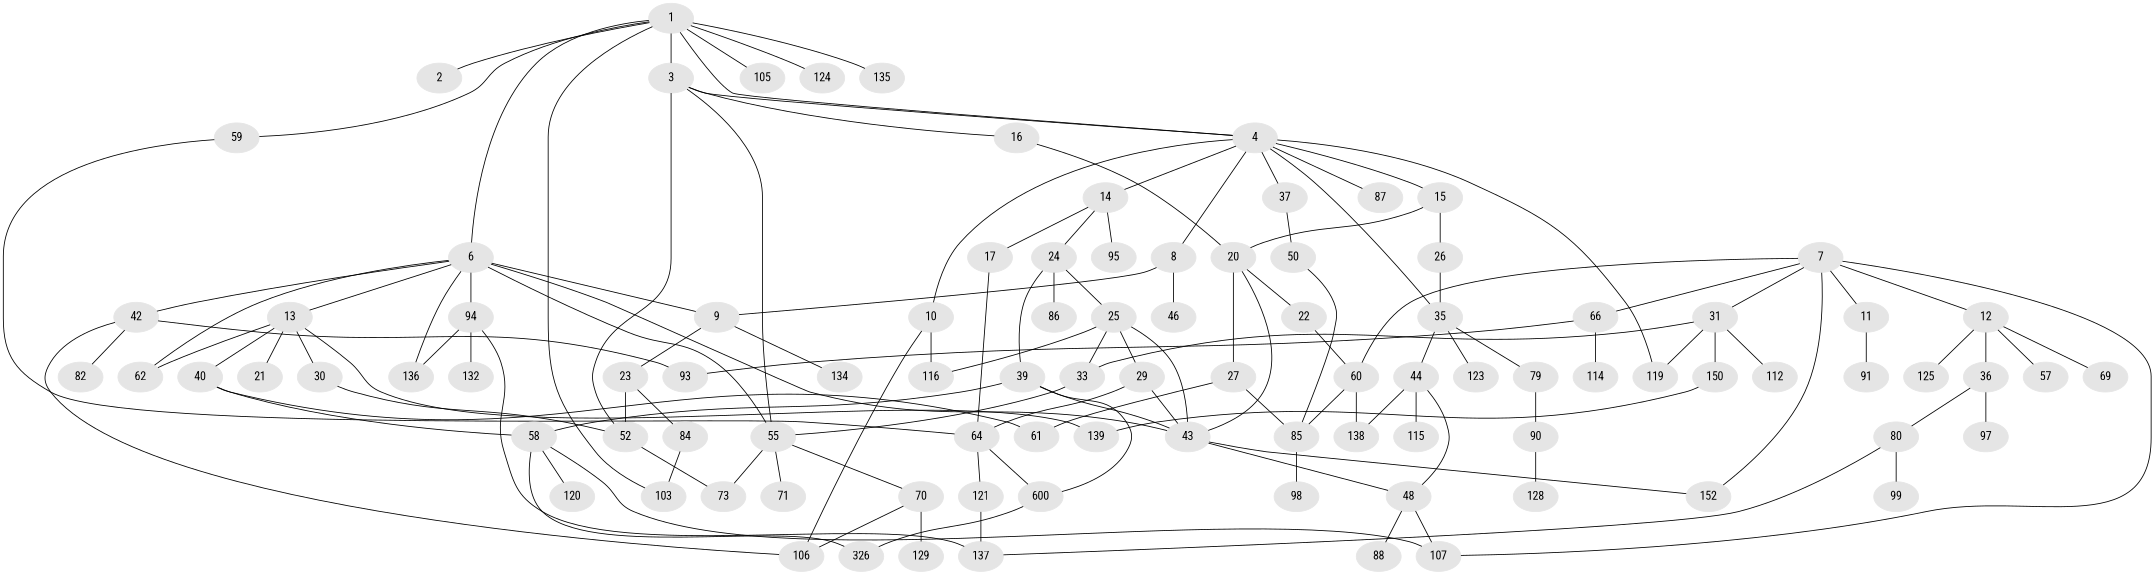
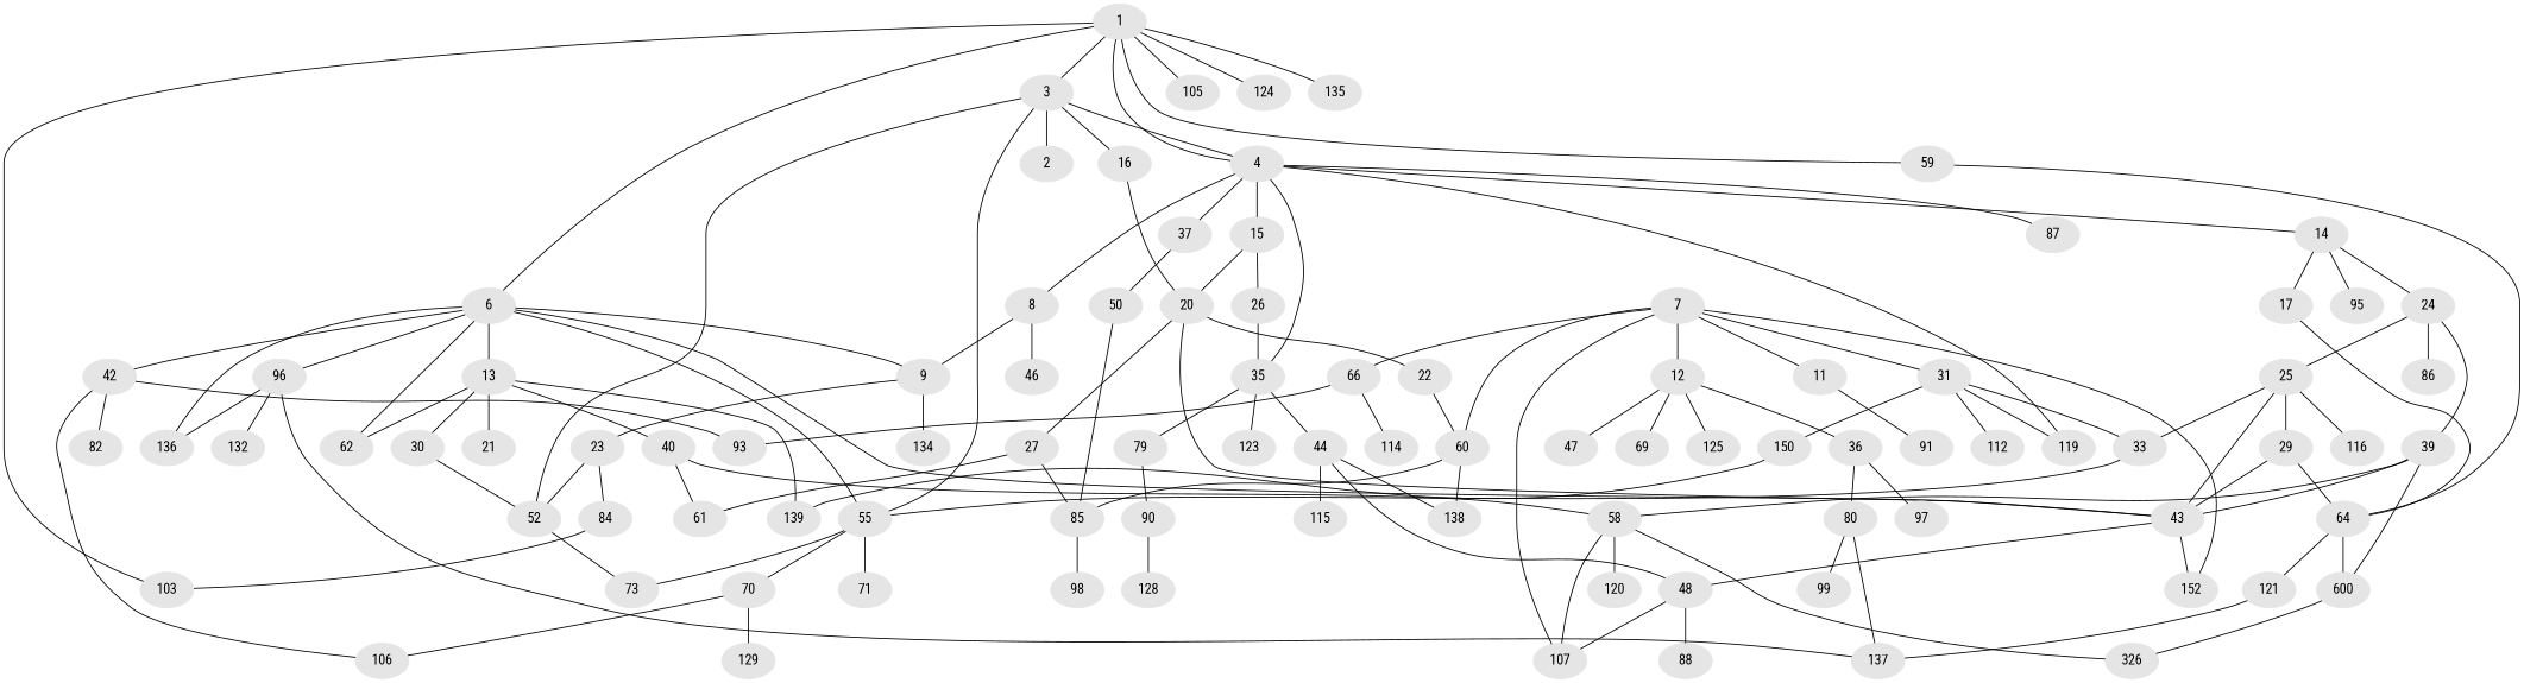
  graph {
    fontname="Roboto Condensed"
    node [color=gray90 fontname="Roboto Condensed" style=filled]
    edge [fontname="Roboto Condensed"]
    1 [super="+76"]
    2 [super="+56"]
    3 [super="+28"]
    4 [super="+5"]
    6 [super="+51"]
    59 [super="+118"]
    103 [super="+111"]
    105 [super="+133"]
    124
    135
    16
    52 [super="+57"]
    55 [super="+65"]
    8 [super="+36"]
-   10 [super="+83"]
    14 [super="+41"]
    15 [super="+89"]
    35 [super="+77"]
    37
    87
    119
    9
    13 [super="+19"]
    42 [super="+49"]
    43 [super="+75"]
    62
-   96 [label=94]
+   96
    136
    64 [super="+94"]
    20 [super="+131"]
    73
    70
    71
    46
    106 [super="+108"]
    116
    17 [super="+113"]
    24 [super="+34"]
    95
    26 [super="+92"]
    79
    44 [super="+74"]
    123
    50 [super="+54"]
    7 [super="+32"]
    11 [super="+53"]
    12 [super="+18"]
    31 [super="+63"]
    60 [super="+122"]
    66
    n51 [label=152 super="+117"]
    107
    23 [super="+78"]
    134
    21
    30
    40
    139
    82
    93
    48 [super="+67"]
    137
    132
    91
    n65 [label=36 super="+45"]
-   47 [label=57]
+   47
    69
    125
    33 [super="+68"]
    112 [super="+127"]
    n71 [label=150]
    85
    138
    114
    84
    80
    97
    61 [super="+109"]
    58 [super="+81"]
    25 [super="+72"]
    39
    86
    22
    27
    n85 [label=600 super="+110"]
    121
    29 [super="+101"]
    98
    90
    115
    99 [super="+104"]
    120
    n93 [label=326]
    88
    129
    128
-   1 -- 2
+   3 -- 2
    1 -- 3
    1 -- 4
    1 -- 6
    1 -- 59
    1 -- 103
    1 -- 105
    1 -- 124
    1 -- 135
    3 -- 4
    3 -- 16
    3 -- 52
    3 -- 55
    4 -- 8
-   4 -- 10
    4 -- 14
    4 -- 15
    4 -- 35
    4 -- 37
    4 -- 87
    4 -- 119
    6 -- 55
    6 -- 9
    6 -- 13
    6 -- 42
    6 -- 43
    6 -- 62
    6 -- 96
    6 -- 136
    59 -- 64
    16 -- 20
    52 -- 73
    55 -- 73
    55 -- 70
    55 -- 71
    8 -- 9
    8 -- 46
-   10 -- 106
-   10 -- 116
    14 -- 17
    14 -- 24
    14 -- 95
    15 -- 20
    15 -- 26
    35 -- 79
    35 -- 44
    35 -- 123
    37 -- 50
    9 -- 23
    9 -- 134
    13 -- 62
    13 -- 21
    13 -- 30
    13 -- 40
    13 -- 139
    42 -- 106
    42 -- 82
    42 -- 93
    43 -- n51
    43 -- 48
    96 -- 136
    96 -- 137
    96 -- 132
    64 -- n85
    64 -- 121
    20 -- 43
    20 -- 22
    20 -- 27
    70 -- 106
    70 -- 129
    17 -- 64
    24 -- 25
    24 -- 39
    24 -- 86
    26 -- 35
    79 -- 90
    44 -- 48
    44 -- 138
    44 -- 115
    50 -- 85
    7 -- 11
    7 -- 12
    7 -- 31
    7 -- 60
    7 -- 66
    7 -- n51
    7 -- 107
    11 -- 91
    12 -- n65
    12 -- 47
    12 -- 69
    12 -- 125
    31 -- 119
    31 -- 33
    31 -- 112
    31 -- n71
    60 -- 85
    60 -- 138
    66 -- 93
    66 -- 114
    23 -- 52
    23 -- 84
    30 -- 52
    40 -- 61
    40 -- 58
    48 -- 107
    48 -- 88
    n65 -- 80
    n65 -- 97
    33 -- 55
    n71 -- 139
    85 -- 98
    84 -- 103
    80 -- 137
    80 -- 99
    58 -- 107
    58 -- 120
    58 -- n93
    25 -- 43
    25 -- 116
    25 -- 33
    25 -- 29
    39 -- 43
    39 -- 58
    39 -- n85
    22 -- 60
    27 -- 85
    27 -- 61
    n85 -- n93
    121 -- 137
    29 -- 43
    29 -- 64
    90 -- 128
  }
